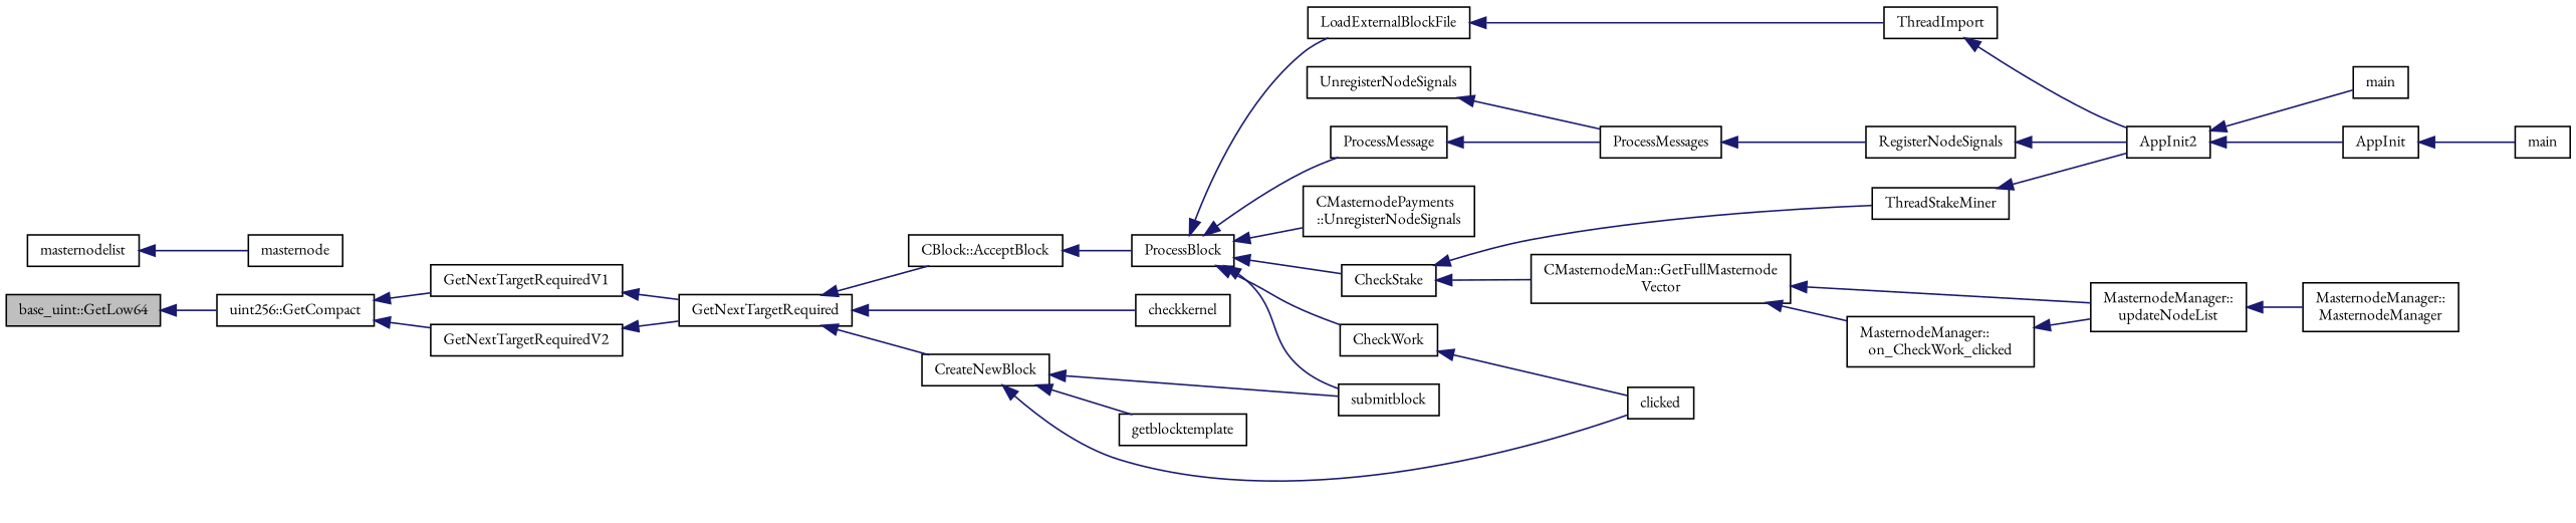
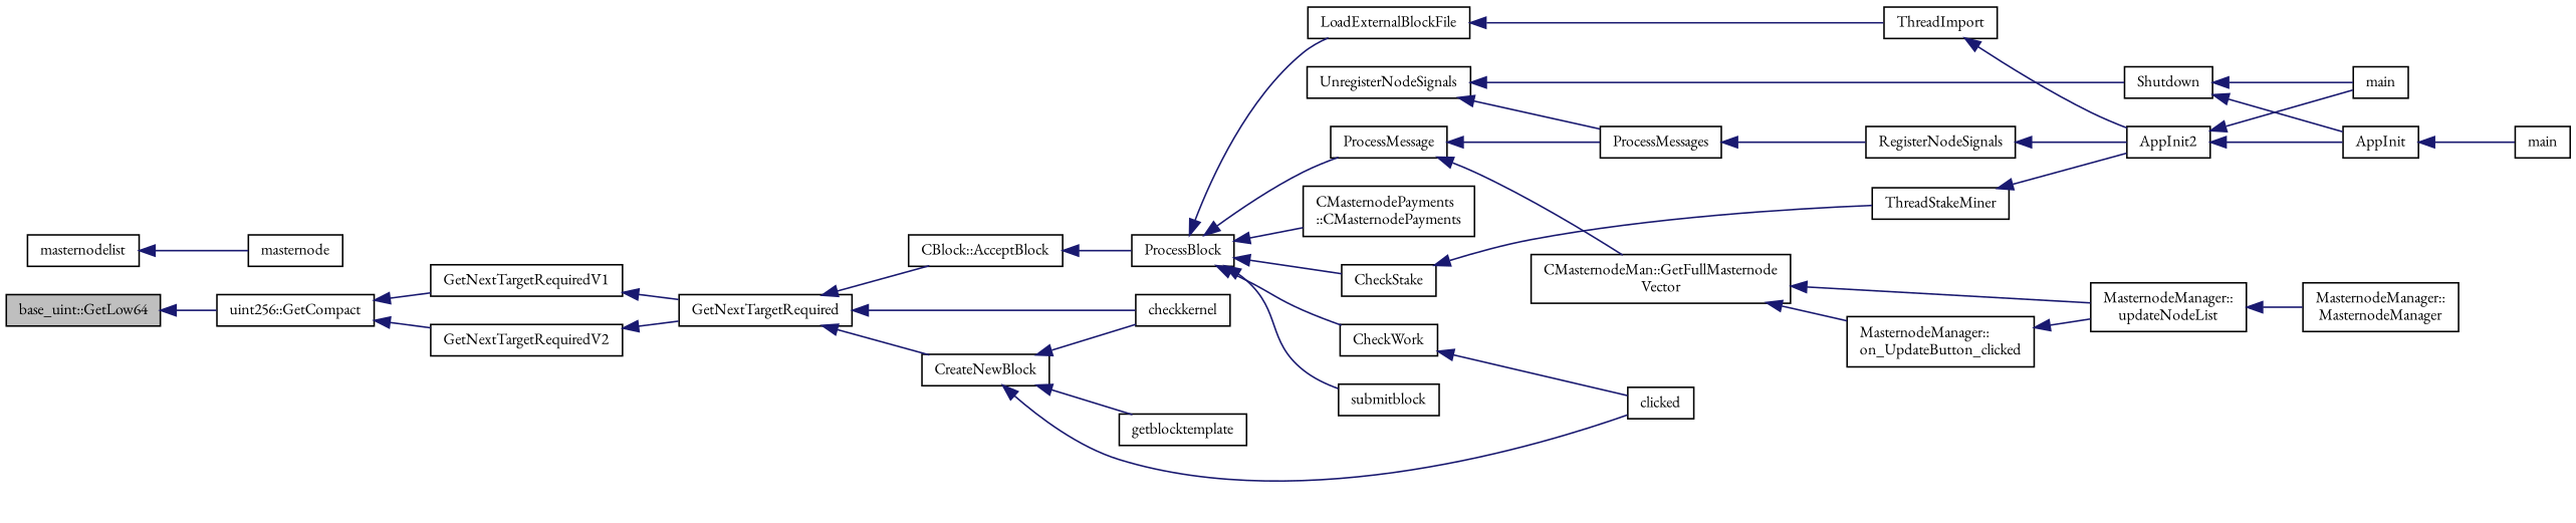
  digraph {
    fontname="EB Garamond"
    rankdir=LR
    node [color=black fillcolor=white fontname="EB Garamond" fontsize=10 shape=record style=filled]
    edge [color=midnightblue dir=back fontname="EB Garamond" fontsize=10 labelfontname=Helvetica labelfontsize=10 style=solid]
    n1 [fillcolor=grey75 fontcolor=black height=0.2 label="base_uint::GetLow64" width=0.4]
    n2 [height=0.2 label="uint256::GetCompact" width=0.4]
    n3 [height=0.2 label=GetNextTargetRequiredV1 width=0.4]
    n4 [height=0.2 label=GetNextTargetRequiredV2 width=0.4]
    n5 [height=0.2 label=GetNextTargetRequired width=0.4]
    n6 [height=0.2 label="CBlock::AcceptBlock" width=0.4]
    n7 [height=0.2 label=CreateNewBlock width=0.4]
    n8 [height=0.2 label=checkkernel width=0.4]
    n9 [height=0.2 label=ProcessBlock width=0.4]
    n10 [height=0.2 label=clicked width=0.4]
    n11 [height=0.2 label=getblocktemplate width=0.4]
    n12 [height=0.2 label=LoadExternalBlockFile width=0.4]
    n13 [height=0.2 label=ProcessMessage width=0.4]
-   n14 [height=0.2 label="CMasternodePayments\l::UnregisterNodeSignals" width=0.4]
+   n14 [height=0.2 label="CMasternodePayments\l::CMasternodePayments" width=0.4]
    n15 [height=0.2 label=CheckWork width=0.4]
    n16 [height=0.2 label=CheckStake width=0.4]
    n17 [height=0.2 label=submitblock width=0.4]
    n18 [height=0.2 label=ThreadImport width=0.4]
    n19 [height=0.2 label=ProcessMessages width=0.4]
    n20 [height=0.2 label="CMasternodeMan::GetFullMasternode\lVector" width=0.4]
    n21 [height=0.2 label=ThreadStakeMiner width=0.4]
    n22 [height=0.2 label=AppInit2 width=0.4]
    n23 [height=0.2 label=AppInit width=0.4]
    n24 [height=0.2 label=main width=0.4]
    n25 [height=0.2 label=main width=0.4]
    n26 [height=0.2 label=RegisterNodeSignals width=0.4]
    n27 [height=0.2 label="MasternodeManager::\lupdateNodeList" width=0.4]
-   n28 [height=0.2 label="MasternodeManager::\lon_CheckWork_clicked" width=0.4]
+   n28 [height=0.2 label="MasternodeManager::\lon_UpdateButton_clicked" width=0.4]
    n29 [height=0.2 label=UnregisterNodeSignals width=0.4]
+   n30 [height=0.2 label=Shutdown width=0.4]
    n31 [height=0.2 label="MasternodeManager::\lMasternodeManager" width=0.4]
    n32 [height=0.2 label=masternodelist width=0.4]
    n33 [height=0.2 label=masternode width=0.4]
    n1 -> n2
    n2 -> n3
    n2 -> n4
    n3 -> n5
    n4 -> n5
    n5 -> n6
    n5 -> n7
    n5 -> n8
    n6 -> n9
-   n7 -> n17
+   n7 -> n8
    n7 -> n10
    n7 -> n11
    n9 -> n12
    n9 -> n13
    n9 -> n14
    n9 -> n15
    n9 -> n16
    n9 -> n17
    n12 -> n18
    n13 -> n19
-   n16 -> n20
+   n13 -> n20
    n15 -> n10
    n16 -> n21
    n18 -> n22
    n19 -> n26
    n20 -> n27
    n20 -> n28
    n21 -> n22
    n22 -> n23
    n22 -> n24
    n23 -> n25
    n26 -> n22
    n27 -> n31
    n28 -> n27
    n29 -> n19
+   n29 -> n30
+   n30 -> n23
+   n30 -> n24
    n32 -> n33
  }
